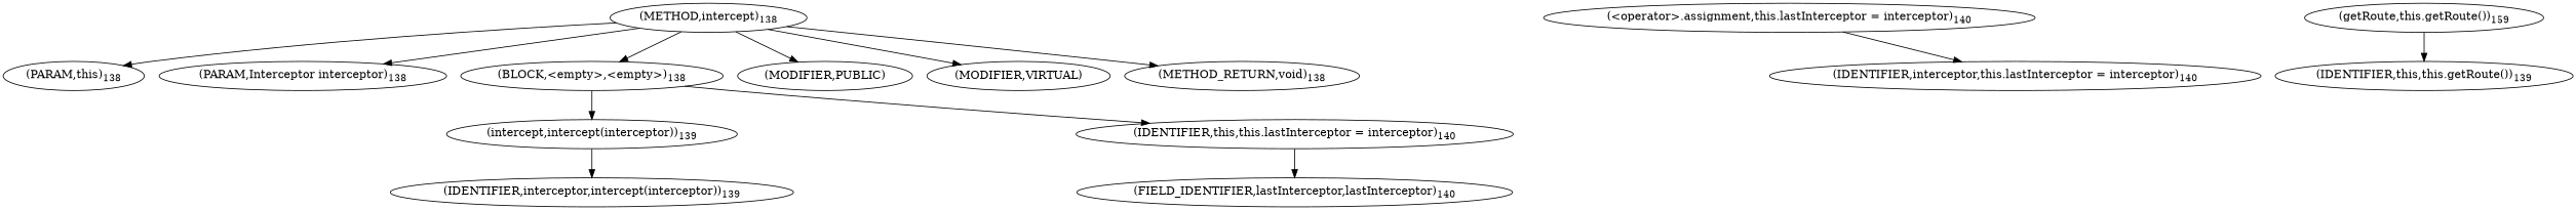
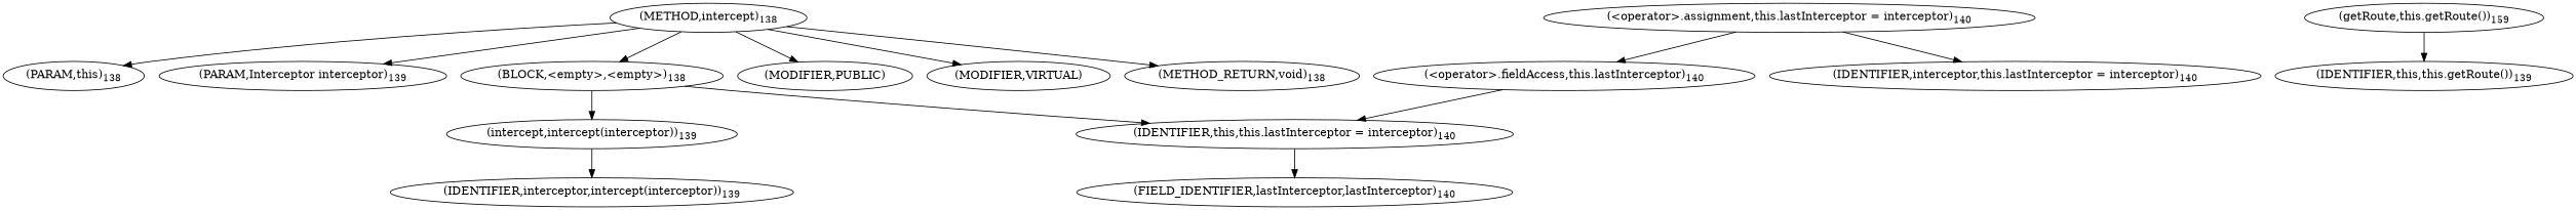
  digraph {
    n1 [label=<(METHOD,intercept)<SUB>138</SUB>>]
    n2 [label=<(PARAM,this)<SUB>138</SUB>>]
-   n3 [label=<(PARAM,Interceptor interceptor)<SUB>138</SUB>>]
+   n3 [label=<(PARAM,Interceptor interceptor)<SUB>139</SUB>>]
    n4 [label=<(BLOCK,&lt;empty&gt;,&lt;empty&gt;)<SUB>138</SUB>>]
    n5 [label=<(MODIFIER,PUBLIC)>]
    n6 [label=<(MODIFIER,VIRTUAL)>]
    n7 [label=<(METHOD_RETURN,void)<SUB>138</SUB>>]
    n8 [label=<(intercept,intercept(interceptor))<SUB>139</SUB>>]
    n9 [label=<(IDENTIFIER,this,this.lastInterceptor = interceptor)<SUB>140</SUB>>]
    n10 [label=<(IDENTIFIER,interceptor,intercept(interceptor))<SUB>139</SUB>>]
    n11 [label=<(&lt;operator&gt;.assignment,this.lastInterceptor = interceptor)<SUB>140</SUB>>]
+   n12 [label=<(&lt;operator&gt;.fieldAccess,this.lastInterceptor)<SUB>140</SUB>>]
    n13 [label=<(IDENTIFIER,interceptor,this.lastInterceptor = interceptor)<SUB>140</SUB>>]
    n14 [label=<(getRoute,this.getRoute())<SUB>159</SUB>>]
    n15 [label=<(IDENTIFIER,this,this.getRoute())<SUB>139</SUB>>]
    n16 [label=<(FIELD_IDENTIFIER,lastInterceptor,lastInterceptor)<SUB>140</SUB>>]
    n1 -> n2
    n1 -> n3
    n1 -> n4
    n1 -> n5
    n1 -> n6
    n1 -> n7
    n4 -> n8
    n4 -> n9
    n8 -> n10
    n9 -> n16
+   n11 -> n12
    n11 -> n13
+   n12 -> n9
    n14 -> n15
  }
